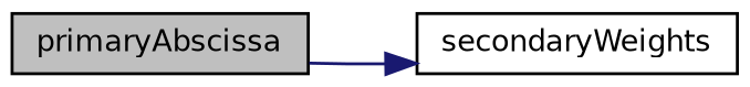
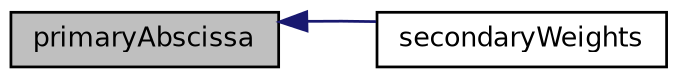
  digraph {
    rankdir=LR
    node [color=black fontname=Helvetica fontsize=10 shape=record]
    n1 [fillcolor=grey75 fontcolor=black height=0.2 label=primaryAbscissa style=filled width=0.4]
    n2 [height=0.2 label=secondaryWeights width=0.4]
-   n1 -> n2 [color=midnightblue fontname=Helvetica fontsize=10 labelfontname=Helvetica labelfontsize=10 style=solid]
+   n2 -> n1 [color=midnightblue fontname=Helvetica fontsize=10 labelfontname=Helvetica labelfontsize=10 style=solid]
  }
